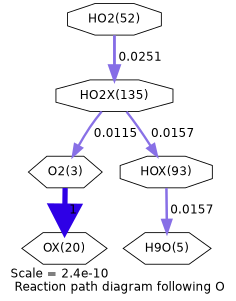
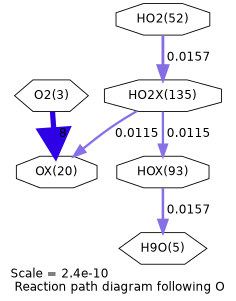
  digraph {
    fontname=Helvetica
    label="Scale = 2.4e-10\l Reaction path diagram following O"
    node [fontname=Helvetica shape=octagon]
    edge [arrowsize=1.31 color="0.7, 0.511, 0.9" fontname=Helvetica penwidth=2.63]
    n1 [label="O2(3)" shape=hexagon]
-   n2 [label="OX(20)" shape=hexagon]
+   n2 [label="OX(20)"]
    n3 [label="HO2X(135)"]
    n4 [label="HOX(93)"]
    n5 [label="H9O(5)" shape=hexagon]
    n6 [label="HO2(52)"]
-   n1 -> n2 [arrowsize=3 color="0.7, 1.5, 0.9" label=" 1" penwidth=6]
-   n3 -> n1 [label=" 0.0115"]
-   n3 -> n4 [label=" 0.0157"]
+   n1 -> n2 [arrowsize=3 color="0.7, 1.5, 0.9" label=" 8" penwidth=6]
+   n3 -> n2 [label=" 0.0115"]
+   n3 -> n4 [label=" 0.0115"]
    n4 -> n5 [arrowsize=1.43 color="0.7, 0.516, 0.9" label=" 0.0157" penwidth=2.87]
-   n6 -> n3 [arrowsize=1.61 color="0.7, 0.525, 0.9" label=" 0.0251" penwidth=3.22]
+   n6 -> n3 [arrowsize=1.61 color="0.7, 0.525, 0.9" label=" 0.0157" penwidth=3.22]
  }
